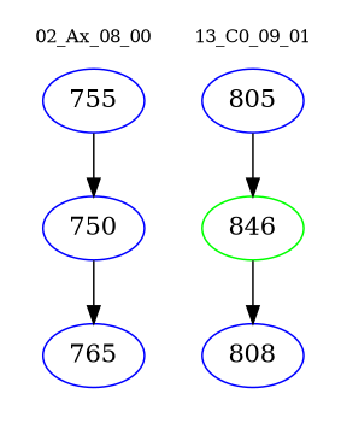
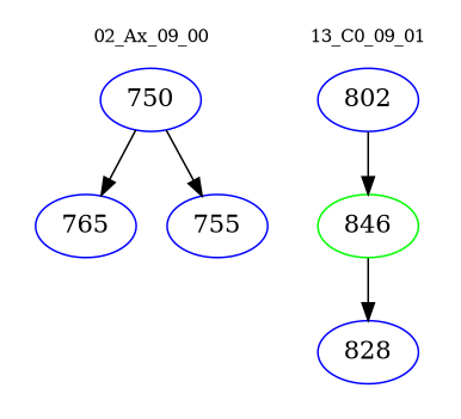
  digraph {
    node [color=blue]
    edge [color=black]
    n1 [label=750]
    n2 [label=765]
    n3 [label=755]
-   n4 [label=805]
-   n5 [label=808]
+   n4 [label=802]
+   n5 [label=828]
    n6 [color=green label=846]
    subgraph cluster_1 {
      color=white
      fontsize=10
-     label="02_Ax_08_00"
+     label="02_Ax_09_00"
      n1
      n2
      n3
    }
    subgraph cluster_2 {
      color=white
      fontsize=10
      label="13_C0_09_01"
      n4
      n5
      n6
    }
    n1 -> n2
-   n3 -> n1
+   n1 -> n3
    n4 -> n6
    n6 -> n5
  }
